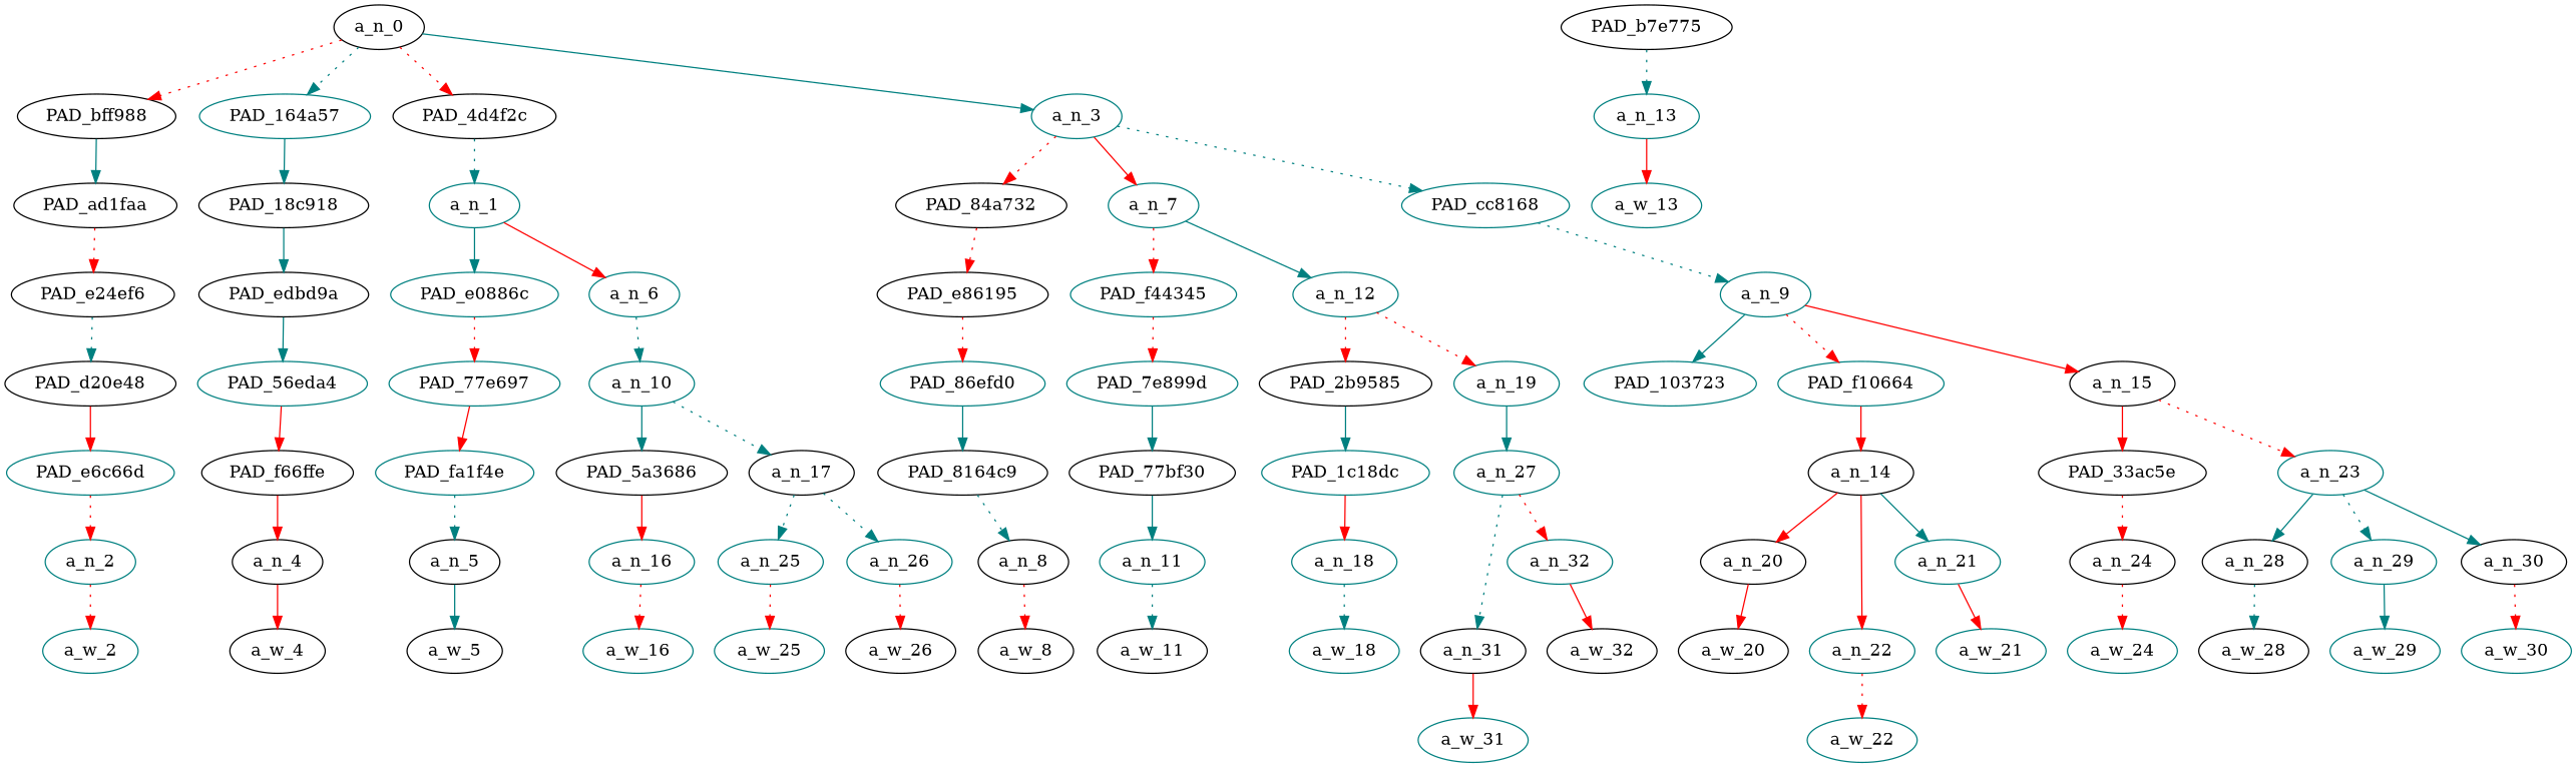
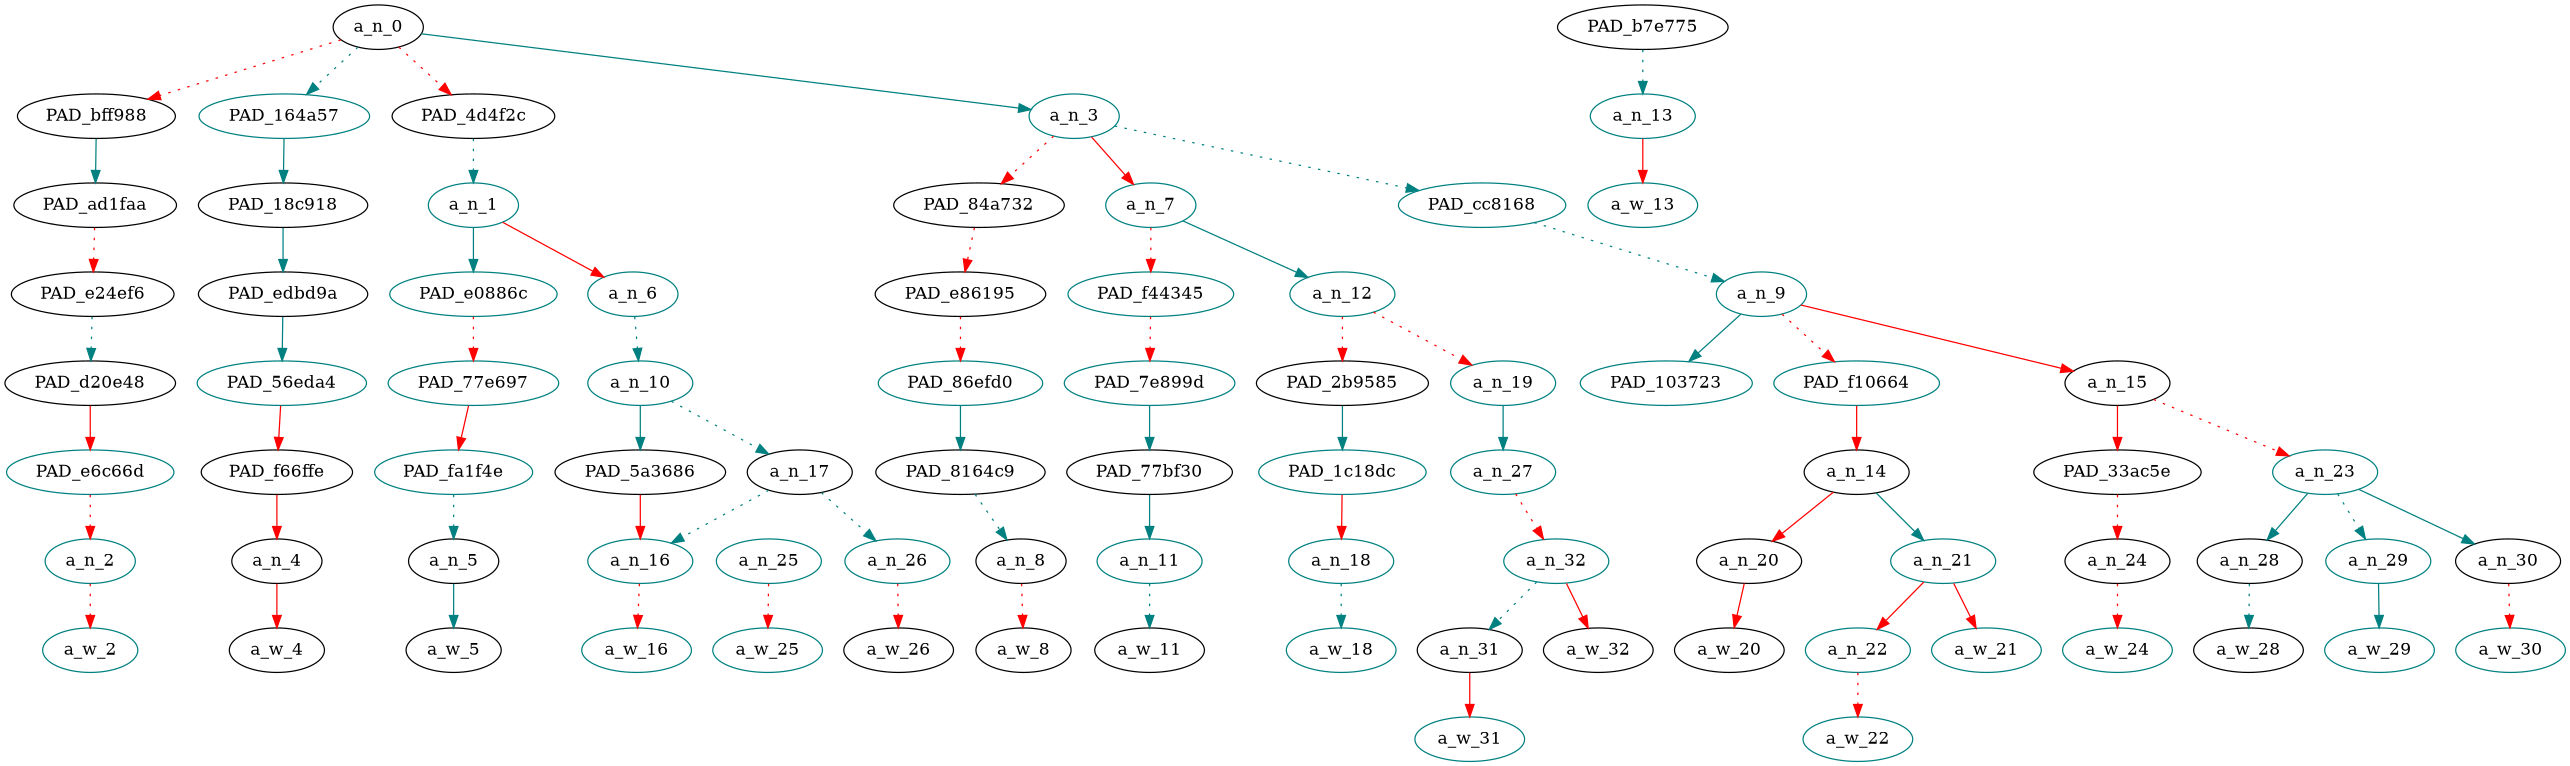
  strict digraph {
    node [color=teal div_dir=-1 index=0 level=1 text_span="[4]" value=0.02662914]
    edge [color=red style=dotted]
    a_n_0 [color=black level=7 text_span="[0, 1, 2, 3, 4, 5, 6, 7, 8, 9, 10, 11, 12, 13, 14, 15, 16, 17, 18]" value=1.00000000]
    PAD_bff988 [color=black index=1 level=6]
    PAD_164a57 [div_dir=1 index=3 level=6 text_span="[18]" value=0.03368833]
    PAD_4d4f2c [color=black level=6 text_span="[0, 1, 2, 3]" value=0.38590106]
    a_n_3 [index=2 level=6 text_span="[5, 6, 7, 8, 9, 10, 11, 12, 13, 14, 15, 16, 17]" value=0.55334053]
    PAD_ad1faa [color=black index=1 level=5]
    PAD_18c918 [color=black div_dir=1 index=5 level=5 text_span="[18]" value=0.03368833]
    a_n_1 [level=5 text_span="[0, 1, 2, 3]" value=0.38590106]
    PAD_84a732 [color=black index=3 level=5 text_span="[9]" value=0.02624119]
    a_n_7 [index=2 level=5 text_span="[5, 6, 7, 8]" value=0.13821376]
    PAD_cc8168 [index=4 level=5 text_span="[10, 11, 12, 13, 14, 15, 16, 17]" value=0.38865889]
    PAD_e24ef6 [color=black index=2 level=4]
    PAD_edbd9a [color=black div_dir=1 index=7 level=4 text_span="[18]" value=0.03368833]
    PAD_e0886c [div_dir=1 level=4 text_span="[0]" value=0.05743647]
    a_n_6 [index=1 level=4 text_span="[1, 2, 3]" value=0.32801778]
    PAD_e86195 [color=black index=5 level=4 text_span="[9]" value=0.02624119]
    PAD_f44345 [index=3 level=4 text_span="[5]" value=0.01938646]
    a_n_12 [index=4 level=4 text_span="[6, 7, 8]" value=0.11872838]
    a_n_9 [index=6 level=4 text_span="[10, 11, 12, 13, 14, 15, 16, 17]" value=0.38865889]
    PAD_d20e48 [color=black index=2 level=3]
    PAD_e6c66d [index=3 level=2]
    a_n_2 [index=4]
    a_w_2 [div_dir=0 index=4 level=0 value=and]
    PAD_56eda4 [div_dir=1 index=10 level=3 text_span="[18]" value=0.03368833]
    PAD_f66ffe [color=black div_dir=1 index=12 level=2 text_span="[18]" value=0.03368833]
    a_n_4 [color=black div_dir=1 index=18 text_span="[18]" value=0.03368833]
    a_w_4 [color=black div_dir=0 index=18 level=0 text_span="[18]" value="🌈"]
    PAD_77e697 [div_dir=1 level=3 text_span="[0]" value=0.05743647]
    a_n_10 [index=1 level=3 text_span="[1, 2, 3]" value=0.32756543]
    PAD_fa1f4e [div_dir=1 level=2 text_span="[0]" value=0.05743647]
    PAD_5a3686 [color=black index=1 level=2 text_span="[1]" value=0.03054520]
    a_n_17 [color=black index=2 level=2 text_span="[2, 3]" value=0.29656789]
    a_n_5 [color=black div_dir=1 text_span="[0]" value=0.05743647]
    a_w_5 [color=black div_dir=0 level=0 text_span="[0]" value="<user>"]
    a_n_16 [index=1 text_span="[1]" value=0.03054520]
    a_n_25 [index=2 text_span="[2]" value=0.04985414]
    a_n_26 [index=3 text_span="[3]" value=0.24624353]
    a_w_16 [div_dir=0 index=1 level=0 text_span="[1]" value=i]
    a_w_25 [div_dir=0 index=2 level=0 text_span="[2]" value=love]
    a_w_26 [color=black div_dir=0 index=3 level=0 text_span="[3]" value=faggots]
    PAD_86efd0 [index=6 level=3 text_span="[9]" value=0.02624119]
    PAD_7e899d [index=3 level=3 text_span="[5]" value=0.01938646]
    PAD_2b9585 [color=black index=4 level=3 text_span="[6]" value=0.02349532]
    a_n_19 [index=5 level=3 text_span="[7, 8]" value=0.09518548]
    PAD_103723 [index=7 level=3 text_span="[10]" value=0.03292824]
    PAD_f10664 [div_dir=1 index=8 level=3 text_span="[11, 12, 13]" value=0.11958783]
    a_n_15 [color=black index=9 level=3 text_span="[14, 15, 16, 17]" value=0.23595178]
    PAD_8164c9 [color=black index=7 level=2 text_span="[9]" value=0.02624119]
    a_n_8 [color=black index=9 text_span="[9]" value=0.02624119]
    a_w_8 [color=black div_dir=0 index=9 level=0 text_span="[9]" value=i2]
    PAD_77bf30 [color=black index=4 level=2 text_span="[5]" value=0.01938646]
    PAD_1c18dc [index=5 level=2 text_span="[6]" value=0.02349532]
    a_n_27 [index=6 level=2 text_span="[7, 8]" value=0.09514048]
    a_n_11 [index=5 text_span="[5]" value=0.01938646]
    a_w_11 [color=black div_dir=0 index=5 level=0 text_span="[5]" value=i1]
    a_n_18 [index=6 text_span="[6]" value=0.02349532]
    a_n_31 [color=black div_dir=1 index=7 text_span="[7]" value=0.02808609]
    a_n_32 [index=8 text_span="[8]" value=0.06700938]
    a_w_18 [div_dir=0 index=6 level=0 text_span="[6]" value=love1]
    a_w_31 [div_dir=0 index=7 level=0 text_span="[7]" value=being]
    a_w_32 [color=black div_dir=0 index=8 level=0 text_span="[8]" value=queer]
    a_n_14 [color=black div_dir=1 index=9 level=2 text_span="[11, 12, 13]" value=0.11958783]
    PAD_33ac5e [color=black index=11 level=2 text_span="[17]" value=0.04417010]
    a_n_23 [index=10 level=2 text_span="[14, 15, 16]" value=0.19151019]
    PAD_b7e775 [color=black index=8 level=2 text_span="[10]" value=0.03292824]
    a_n_13 [index=10 text_span="[10]" value=0.03292824]
    a_n_20 [color=black div_dir=1 index=11 text_span="[11]" value=0.02503069]
    a_n_21 [div_dir=1 index=12 text_span="[12]" value=0.04194174]
    a_n_22 [index=13 text_span="[13]" value=0.05255863]
    a_n_24 [color=black index=17 text_span="[17]" value=0.04417010]
    a_n_28 [color=black index=14 text_span="[14]" value=0.03761266]
    a_n_29 [div_dir=1 index=15 text_span="[15]" value=0.02268740]
    a_n_30 [color=black index=16 text_span="[16]" value=0.13101618]
    a_w_13 [div_dir=0 index=10 level=0 text_span="[10]" value=wear]
    a_w_20 [color=black div_dir=0 index=11 level=0 text_span="[11]" value=my]
    a_w_21 [div_dir=0 index=12 level=0 text_span="[12]" value=rainbow]
    a_w_22 [div_dir=0 index=13 level=0 text_span="[13]" value=stripes]
    a_w_24 [div_dir=0 index=17 level=0 text_span="[17]" value=proud]
    a_w_28 [color=black div_dir=0 index=14 level=0 text_span="[14]" value=loud]
    a_w_29 [div_dir=0 index=15 level=0 text_span="[15]" value=and1]
    a_w_30 [div_dir=0 index=16 level=0 text_span="[16]" value=motherfucking]
    a_n_0 -> PAD_bff988
    a_n_0 -> PAD_164a57 [color=teal]
    a_n_0 -> PAD_4d4f2c
    a_n_0 -> a_n_3 [color=teal style=solid]
    PAD_bff988 -> PAD_ad1faa [color=teal style=solid]
    PAD_164a57 -> PAD_18c918 [color=teal style=solid]
    PAD_4d4f2c -> a_n_1 [color=teal]
    a_n_3 -> PAD_84a732
    a_n_3 -> a_n_7 [style=solid]
    a_n_3 -> PAD_cc8168 [color=teal]
    PAD_ad1faa -> PAD_e24ef6
    PAD_18c918 -> PAD_edbd9a [color=teal style=solid]
    a_n_1 -> PAD_e0886c [color=teal style=solid]
    a_n_1 -> a_n_6 [style=solid]
    PAD_84a732 -> PAD_e86195
    a_n_7 -> PAD_f44345
    a_n_7 -> a_n_12 [color=teal style=solid]
    PAD_cc8168 -> a_n_9 [color=teal]
    PAD_e24ef6 -> PAD_d20e48 [color=teal]
    PAD_edbd9a -> PAD_56eda4 [color=teal style=solid]
    PAD_e0886c -> PAD_77e697
    a_n_6 -> a_n_10 [color=teal]
    PAD_e86195 -> PAD_86efd0
    PAD_f44345 -> PAD_7e899d
    a_n_12 -> PAD_2b9585
    a_n_12 -> a_n_19
    a_n_9 -> PAD_103723 [color=teal style=solid]
    a_n_9 -> PAD_f10664
    a_n_9 -> a_n_15 [style=solid]
    PAD_d20e48 -> PAD_e6c66d [style=solid]
    PAD_e6c66d -> a_n_2
    a_n_2 -> a_w_2
    PAD_56eda4 -> PAD_f66ffe [style=solid]
    PAD_f66ffe -> a_n_4 [style=solid]
    a_n_4 -> a_w_4 [style=solid]
    PAD_77e697 -> PAD_fa1f4e [style=solid]
    a_n_10 -> PAD_5a3686 [color=teal style=solid]
    a_n_10 -> a_n_17 [color=teal]
    PAD_fa1f4e -> a_n_5 [color=teal]
    PAD_5a3686 -> a_n_16 [style=solid]
-   a_n_17 -> a_n_25 [color=teal]
+   a_n_17 -> a_n_16 [color=teal]
    a_n_17 -> a_n_26 [color=teal]
    a_n_5 -> a_w_5 [color=teal style=solid]
    a_n_16 -> a_w_16
    a_n_25 -> a_w_25
    a_n_26 -> a_w_26
    PAD_86efd0 -> PAD_8164c9 [color=teal style=solid]
    PAD_7e899d -> PAD_77bf30 [color=teal style=solid]
    PAD_2b9585 -> PAD_1c18dc [color=teal style=solid]
    a_n_19 -> a_n_27 [color=teal style=solid]
    PAD_f10664 -> a_n_14 [style=solid]
    a_n_15 -> PAD_33ac5e [style=solid]
    a_n_15 -> a_n_23
    PAD_8164c9 -> a_n_8 [color=teal]
    a_n_8 -> a_w_8
    PAD_77bf30 -> a_n_11 [color=teal style=solid]
    PAD_1c18dc -> a_n_18 [style=solid]
-   a_n_27 -> a_n_31 [color=teal]
+   a_n_32 -> a_n_31 [color=teal]
    a_n_27 -> a_n_32
    a_n_11 -> a_w_11 [color=teal]
    a_n_18 -> a_w_18 [color=teal]
    a_n_31 -> a_w_31 [style=solid]
    a_n_32 -> a_w_32 [style=solid]
    a_n_14 -> a_n_20 [style=solid]
    a_n_14 -> a_n_21 [color=teal style=solid]
-   a_n_14 -> a_n_22 [style=solid]
+   a_n_21 -> a_n_22 [style=solid]
    PAD_33ac5e -> a_n_24
    a_n_23 -> a_n_28 [color=teal style=solid]
    a_n_23 -> a_n_29 [color=teal]
    a_n_23 -> a_n_30 [color=teal style=solid]
    PAD_b7e775 -> a_n_13 [color=teal]
    a_n_13 -> a_w_13 [style=solid]
    a_n_20 -> a_w_20 [style=solid]
    a_n_21 -> a_w_21 [style=solid]
    a_n_22 -> a_w_22
    a_n_24 -> a_w_24
    a_n_28 -> a_w_28 [color=teal]
    a_n_29 -> a_w_29 [color=teal style=solid]
    a_n_30 -> a_w_30
  }
